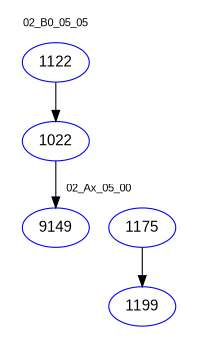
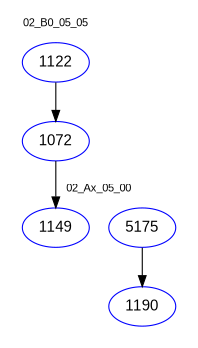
  digraph {
    fontname="Liberation Sans"
    node [color=blue fontname="Liberation Sans"]
    edge [color=black fontname="Liberation Sans"]
-   n1 [label=1175]
-   n2 [label=9149]
-   n3 [label=1199]
+   n1 [label=5175]
+   n2 [label=1149]
+   n3 [label=1190]
    n4 [label=1122]
-   n5 [label=1022]
+   n5 [label=1072]
    subgraph cluster_1 {
      color=white
      fontsize=10
      label="02_Ax_05_00"
      n1
      n2
      n3
    }
    subgraph cluster_2 {
      color=white
      fontsize=10
      label="02_B0_05_05"
      n4
      n5
    }
    n1 -> n3
    n4 -> n5
    n5 -> n2
  }
